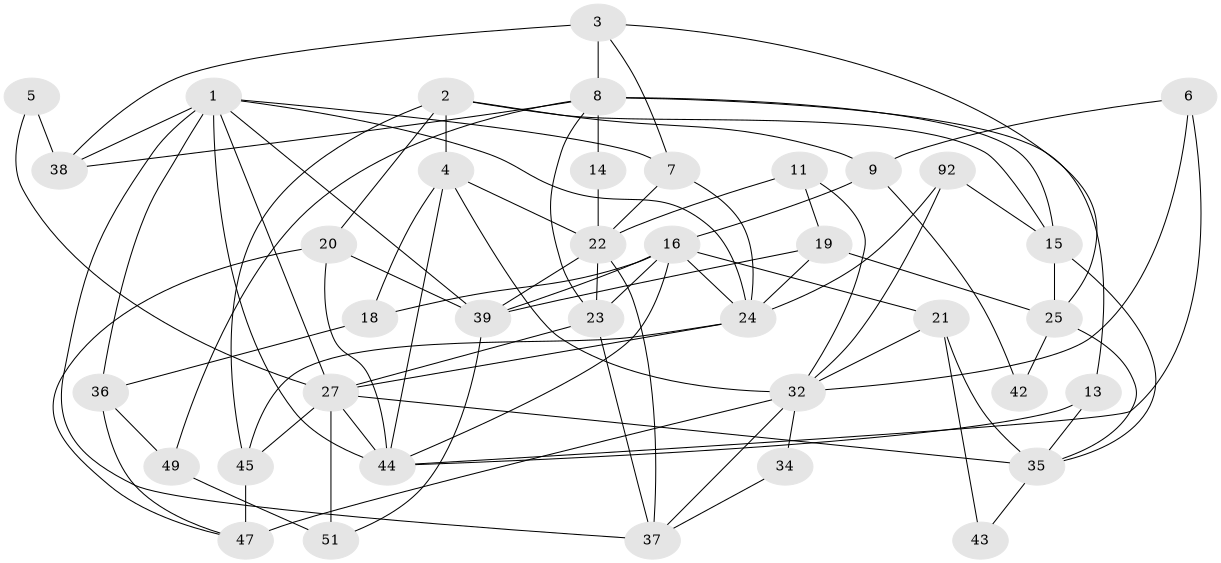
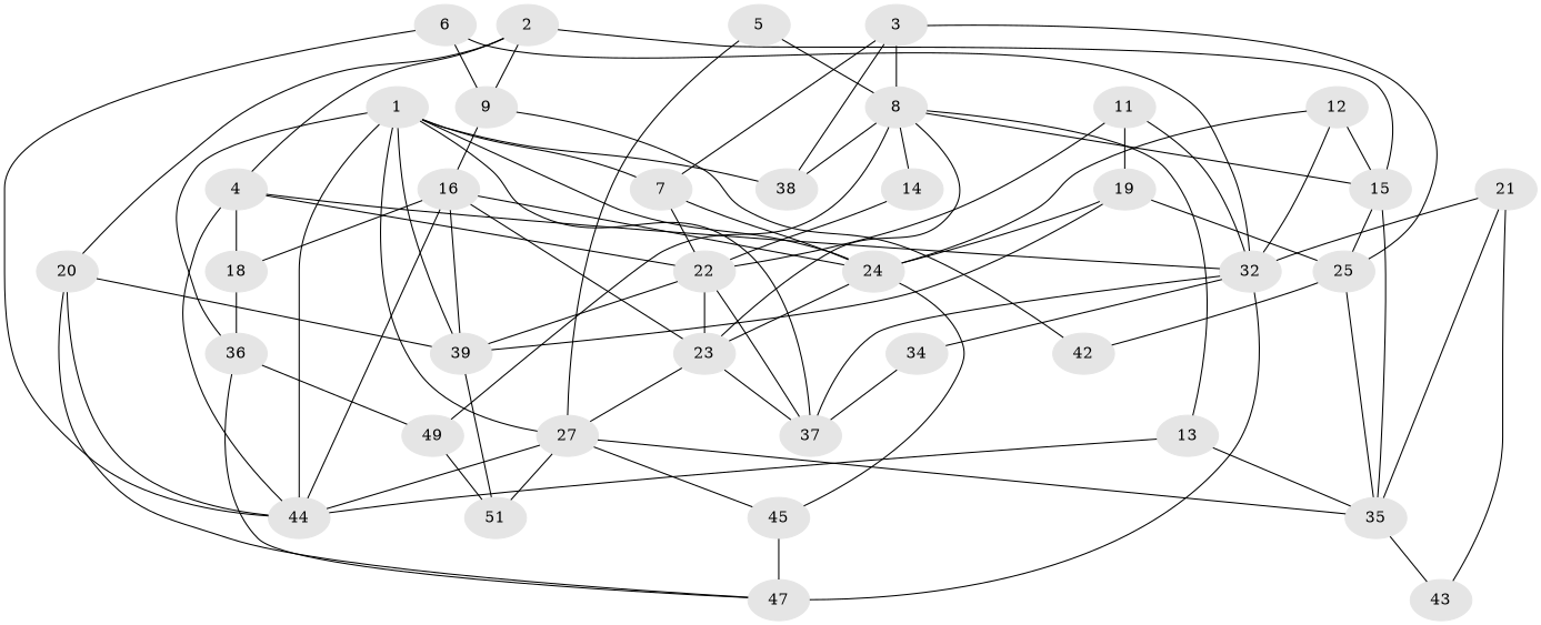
  graph {
    node [color=gray90 style=filled]
    1 [super="+52"]
    7 [super="+10"]
    24 [super="+33"]
    27 [super="+55"]
    36
    37
    38
    39 [super="+40"]
    44 [super="+48"]
    22 [super="+56"]
    45
    35 [super="+41"]
    51
    47 [super="+57"]
    49
    2
    4
    9 [super="+46"]
    15 [super="+30"]
    20
    18
    32 [super="+50"]
    16 [super="+17"]
    42
    25 [super="+54"]
    3
    8 [super="+53"]
    13
    14
    23 [super="+29"]
    34
    5
    6 [super="+28"]
    21 [super="+26"]
    19 [super="+31"]
    11
-   12 [label=92]
+   12
    43
    1 -- 7
    1 -- 24
    1 -- 27
    1 -- 36
    1 -- 37
    1 -- 38
    1 -- 39
    1 -- 44
    7 -- 24
    7 -- 22
-   24 -- 27
+   24 -- 23
    24 -- 45
    27 -- 44
    27 -- 45
    27 -- 35
    27 -- 51
    36 -- 47
    36 -- 49
    39 -- 51
    22 -- 37
    22 -- 39
    22 -- 23
    45 -- 47
    35 -- 43
    49 -- 51
-   2 -- 45
    2 -- 4
    2 -- 9
    2 -- 15
    2 -- 20
    4 -- 44
    4 -- 22
    4 -- 18
    4 -- 32
    9 -- 16
    9 -- 42
    15 -- 35
    15 -- 25 [weight=2]
    20 -- 39 [weight=2]
    20 -- 44
    20 -- 47
    18 -- 36
    32 -- 37
    32 -- 47 [weight=2]
    32 -- 34
    16 -- 24
    16 -- 39
    16 -- 44
    16 -- 18
    16 -- 23
-   16 -- 21
    25 -- 35
    25 -- 42
    3 -- 7
    3 -- 38
    3 -- 25
    3 -- 8 [weight=2]
    8 -- 38
    8 -- 49
    8 -- 15
    8 -- 13
    8 -- 14
    8 -- 23
    13 -- 44
    13 -- 35
    14 -- 22
    23 -- 27
    23 -- 37
    34 -- 37
    5 -- 27
-   5 -- 38
+   5 -- 8
    6 -- 44
    6 -- 9
    6 -- 32 [weight=2]
    21 -- 35
    21 -- 32
    21 -- 43
    19 -- 24
    19 -- 39
    19 -- 25
    11 -- 22
    11 -- 32
    11 -- 19
    12 -- 24
    12 -- 15
    12 -- 32
  }
